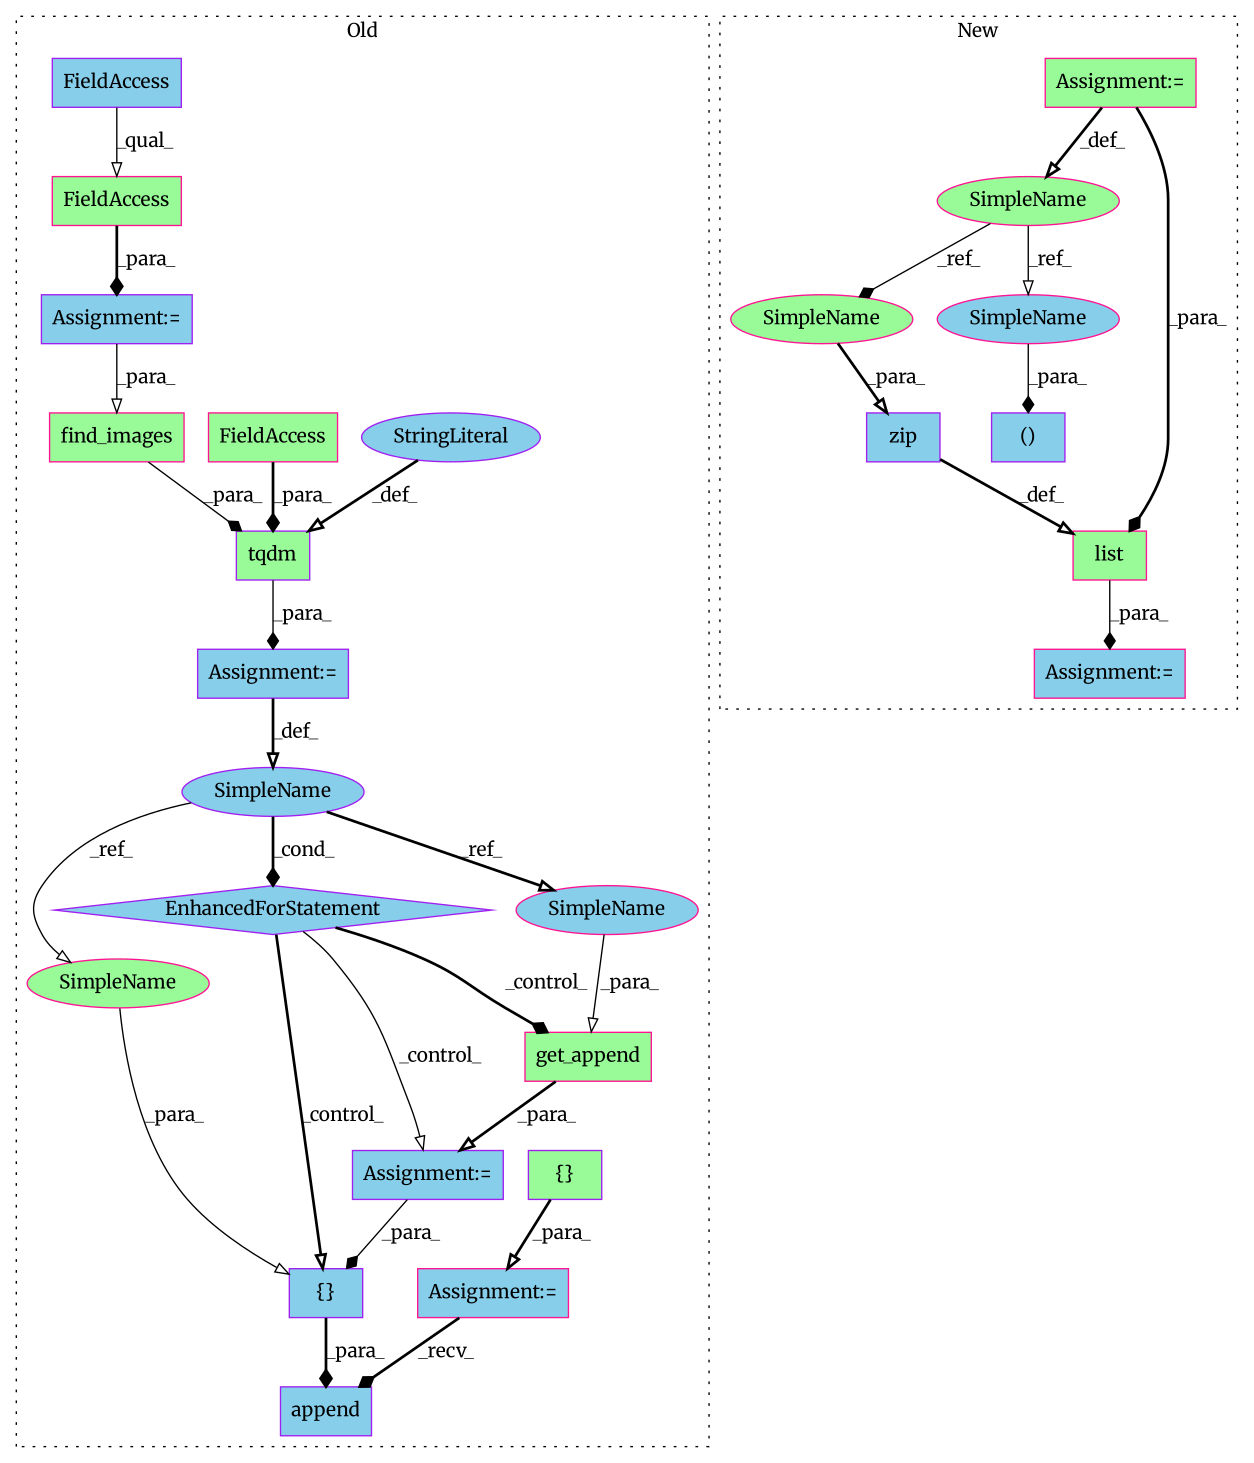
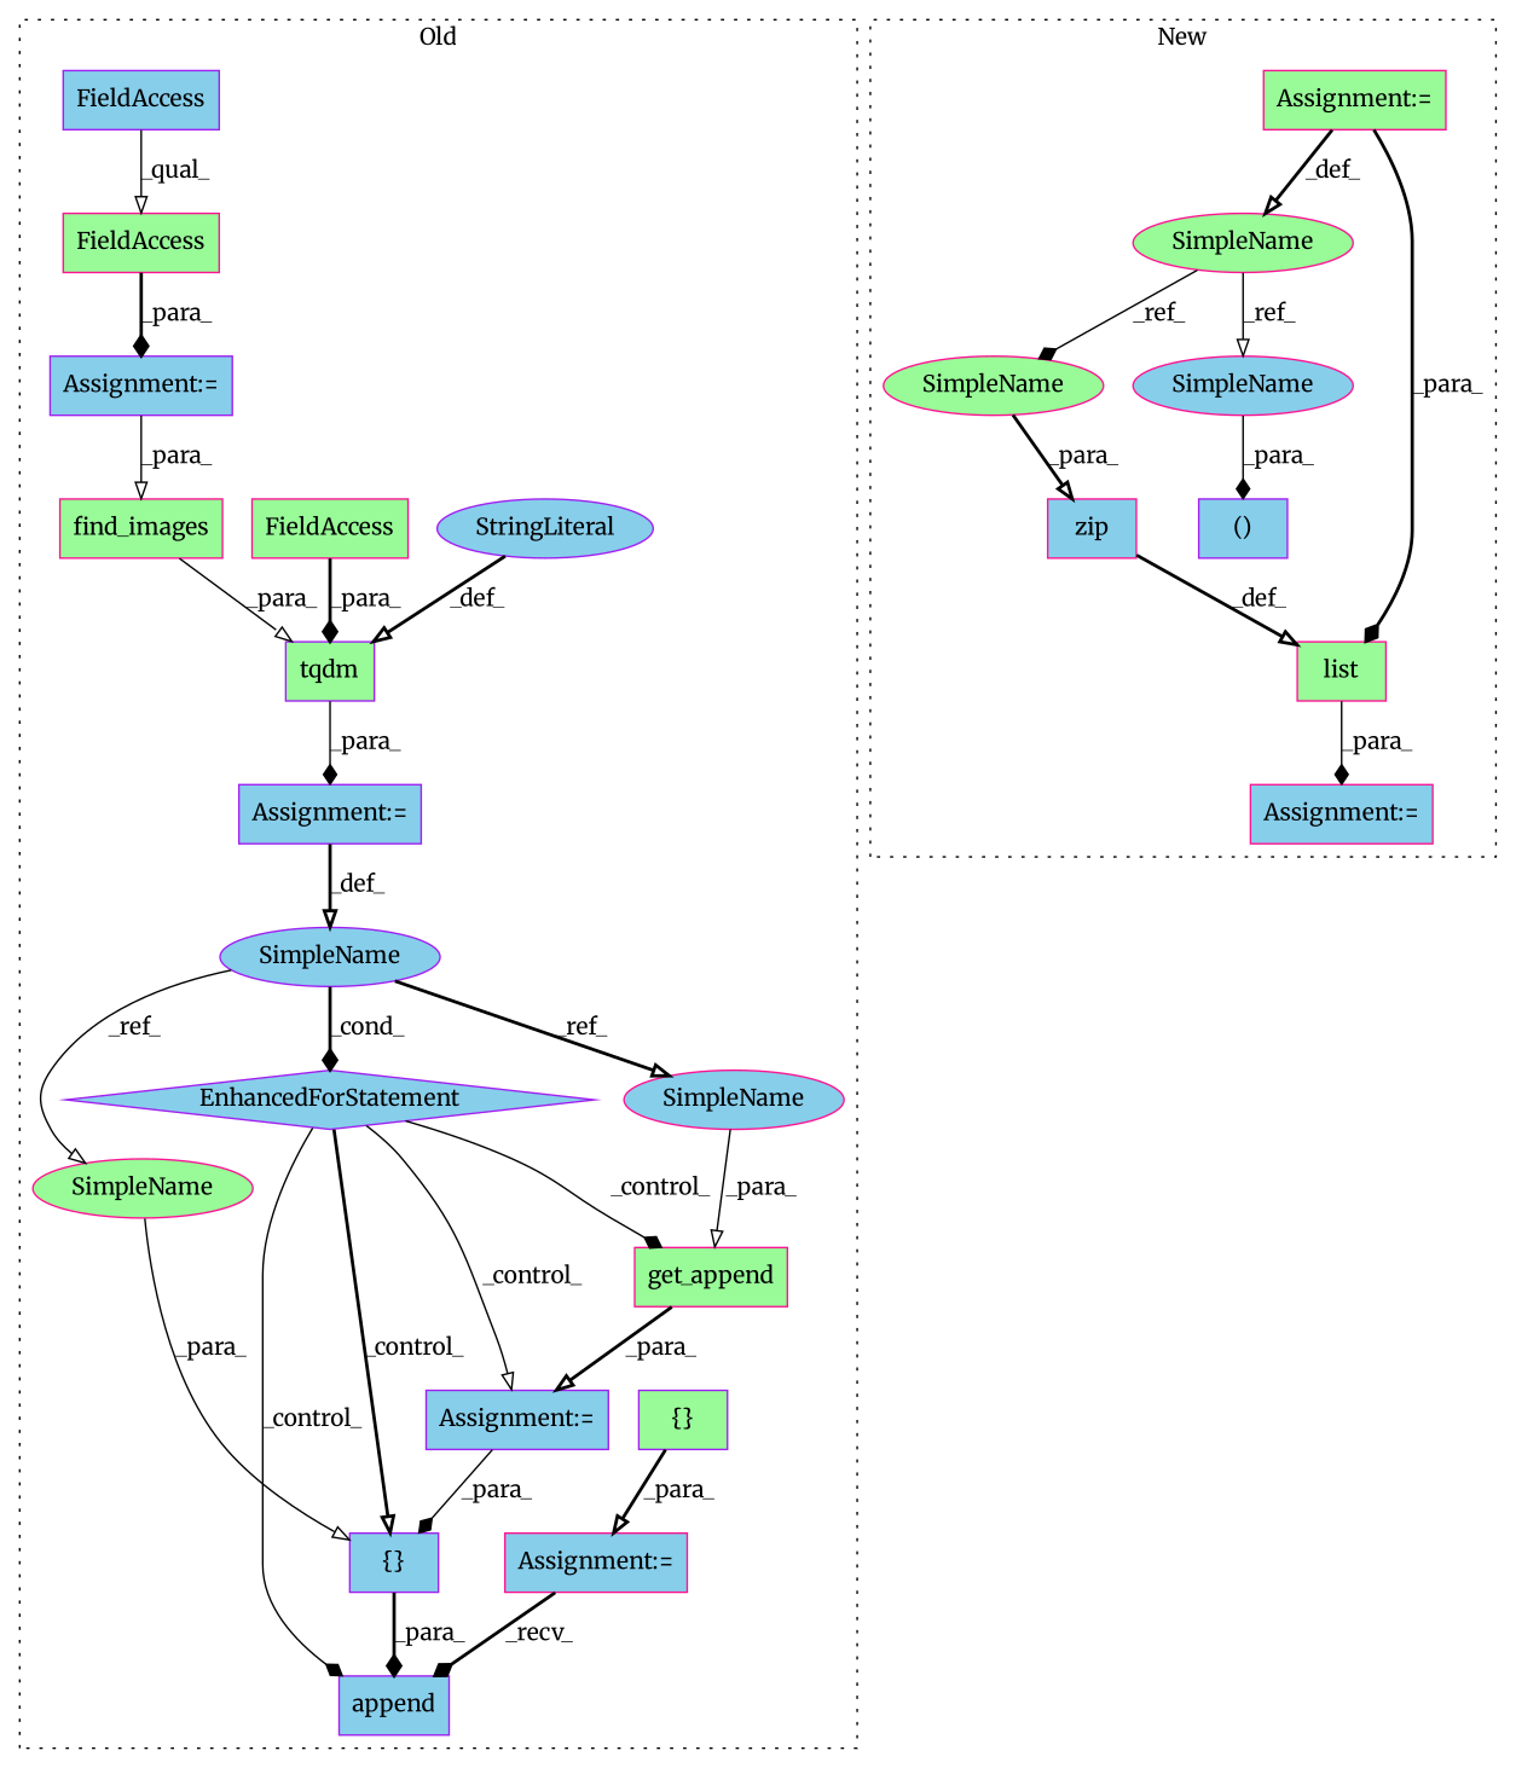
  digraph {
    fontname=Merriweather
    node [a=7 color=purple fillcolor=skyblue fontname=Merriweather l=1 s="7045,7170" shape=box style=filled]
    edge [arrowhead=onormal fontname=Merriweather style=bold]
    n1 [a=4 fillcolor=palegreen l=2 label="{}" s=7037]
    n2 [color=deeppink label="Assignment:=" s=7025]
    n3 [a=32 l="7,1" label=append s="7230,7330"]
    n4 [a=70 l="53,2" label=EnhancedForStatement shape=diamond]
    n5 [label="Assignment:=" s=6934]
    n6 [a=42 l=3 label=SimpleName s=7110 shape=ellipse]
    n7 [label="Assignment:=" s=7189]
    n8 [l="53,2" label="Assignment:="]
    n9 [a=22 color=deeppink fillcolor=palegreen l=19 label=FieldAccess s=6935]
    n10 [a=4 l="1,1" label="{}" s="7246,7329"]
    n11 [a=32 fillcolor=palegreen l="5,1" label=tqdm s="7116,7169"]
    n12 [a=45 l=9 label=StringLiteral s=7149 shape=ellipse]
    n13 [a=32 color=deeppink fillcolor=palegreen l="14,1" label=get_append s="7195,7212"]
    n14 [a=22 color=deeppink fillcolor=palegreen l=10 label=FieldAccess s=7159]
    n15 [a=22 l=9 label=FieldAccess s=6935]
    n16 [a=32 color=deeppink fillcolor=palegreen l="12,1" label=find_images s="7126,7147"]
    n17 [a=42 color=deeppink fillcolor=palegreen l=3 label=SimpleName s=7247 shape=ellipse]
    n18 [a=42 color=deeppink l=3 label=SimpleName s=7209 shape=ellipse]
-   n19 [a=32 l="4,1" label=zip s="8423,8457"]
+   n19 [a=32 color=deeppink l="4,1" label=zip s="8423,8457"]
    n20 [color=deeppink label="Assignment:=" s=8311]
    n21 [color=deeppink fillcolor=palegreen l=13 label="Assignment:=" s=7934]
    n22 [a=106 l=58 label="()" s=8162]
    n23 [a=42 color=deeppink fillcolor=palegreen l=13 label=SimpleName s=7934 shape=ellipse]
    n24 [a=32 color=deeppink fillcolor=palegreen l="14,-3" label=list s="8312,8473"]
    n25 [a=42 color=deeppink fillcolor=palegreen l=13 label=SimpleName s=8427 shape=ellipse]
    n26 [a=42 color=deeppink l=13 label=SimpleName s=8162 shape=ellipse]
    subgraph cluster_1 {
      label=Old
      style=dotted
      n1
      n2
      n3
      n4
      n5
      n6
      n7
      n8
      n9
      n10
      n11
      n12
      n13
      n14
      n15
      n16
      n17
      n18
    }
    subgraph cluster_2 {
      label=New
      style=dotted
      n19
      n20
      n21
      n22
      n23
      n24
      n25
      n26
    }
    n1 -> n2 [label=_para_]
    n2 -> n3 [arrowhead=diamond label=_recv_]
+   n4 -> n3 [arrowhead=diamond label=_control_ style=solid]
    n4 -> n7 [label=_control_ style=solid]
    n4 -> n10 [label=_control_]
-   n4 -> n13 [arrowhead=diamond label=_control_]
+   n4 -> n13 [arrowhead=diamond label=_control_ style=solid]
    n5 -> n16 [label=_para_ style=solid]
    n6 -> n4 [arrowhead=diamond label=_cond_]
    n6 -> n17 [label=_ref_ style=solid]
    n6 -> n18 [label=_ref_]
    n7 -> n10 [arrowhead=diamond label=_para_ style=solid]
    n8 -> n6 [label=_def_]
    n9 -> n5 [arrowhead=diamond label=_para_]
    n10 -> n3 [arrowhead=diamond label=_para_]
    n11 -> n8 [arrowhead=diamond label=_para_ style=solid]
    n12 -> n11 [label=_def_]
    n13 -> n7 [label=_para_]
    n14 -> n11 [arrowhead=diamond label=_para_]
    n15 -> n9 [label=_qual_ style=solid]
-   n16 -> n11 [arrowhead=diamond label=_para_ style=solid]
+   n16 -> n11 [label=_para_ style=solid]
    n17 -> n10 [label=_para_ style=solid]
    n18 -> n13 [label=_para_ style=solid]
    n19 -> n24 [label=_def_]
    n21 -> n23 [label=_def_]
    n21 -> n24 [arrowhead=diamond label=_para_]
    n23 -> n25 [arrowhead=diamond label=_ref_ style=solid]
    n23 -> n26 [label=_ref_ style=solid]
    n24 -> n20 [arrowhead=diamond label=_para_ style=solid]
    n25 -> n19 [label=_para_]
    n26 -> n22 [arrowhead=diamond label=_para_ style=solid]
  }
